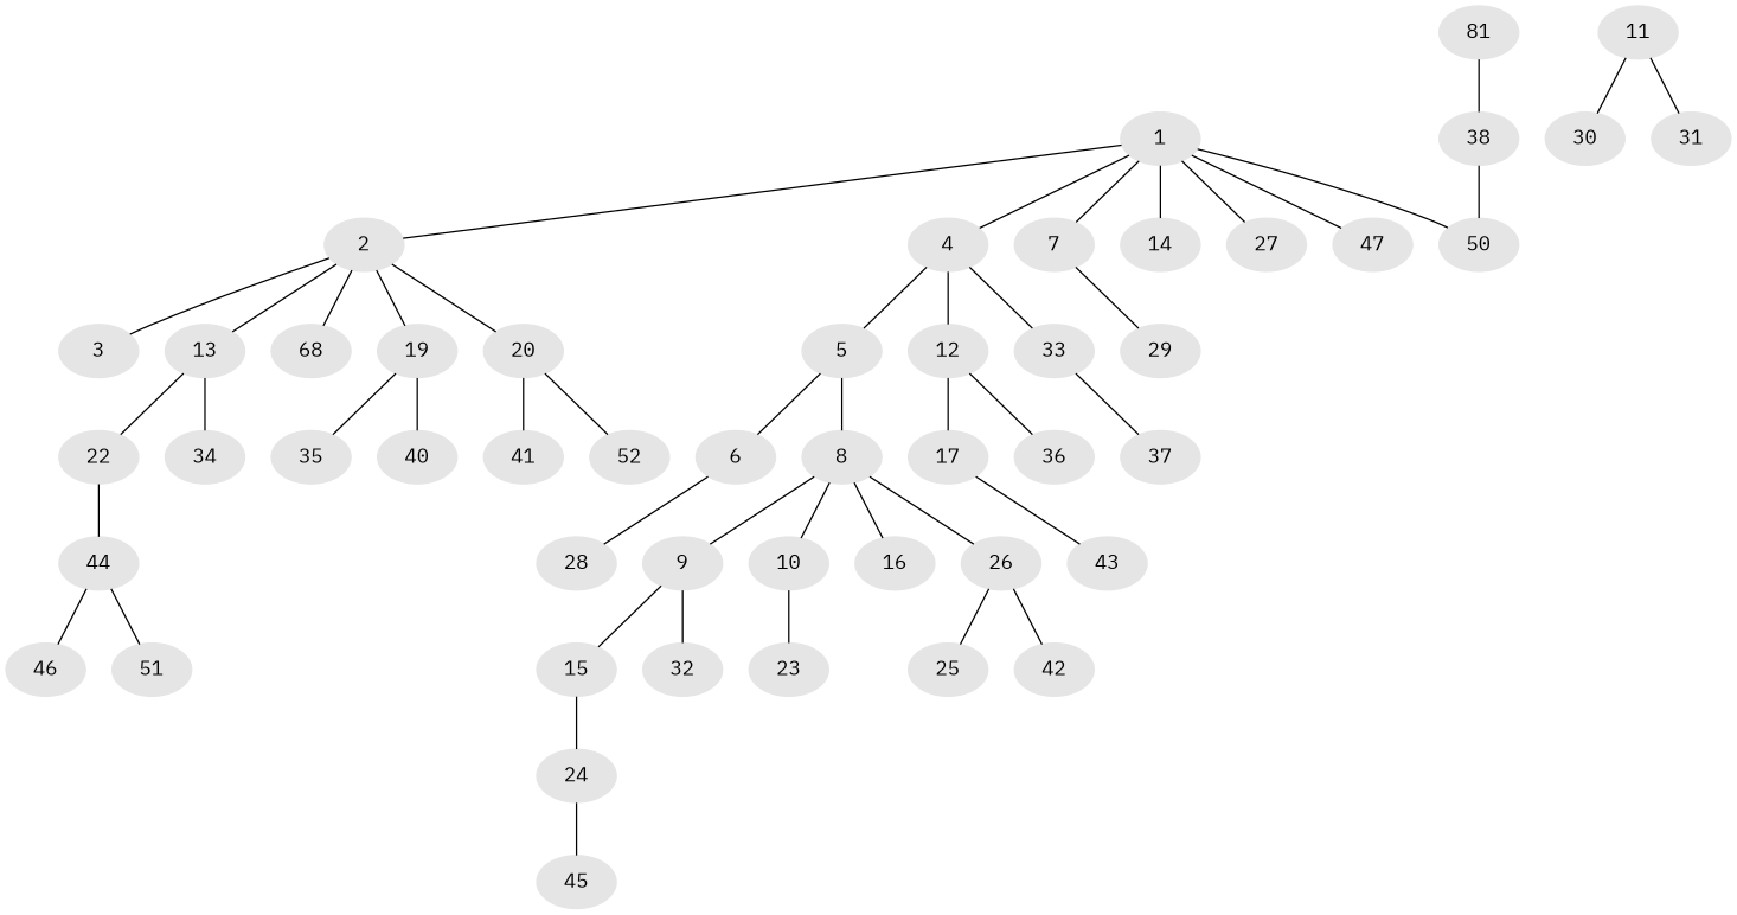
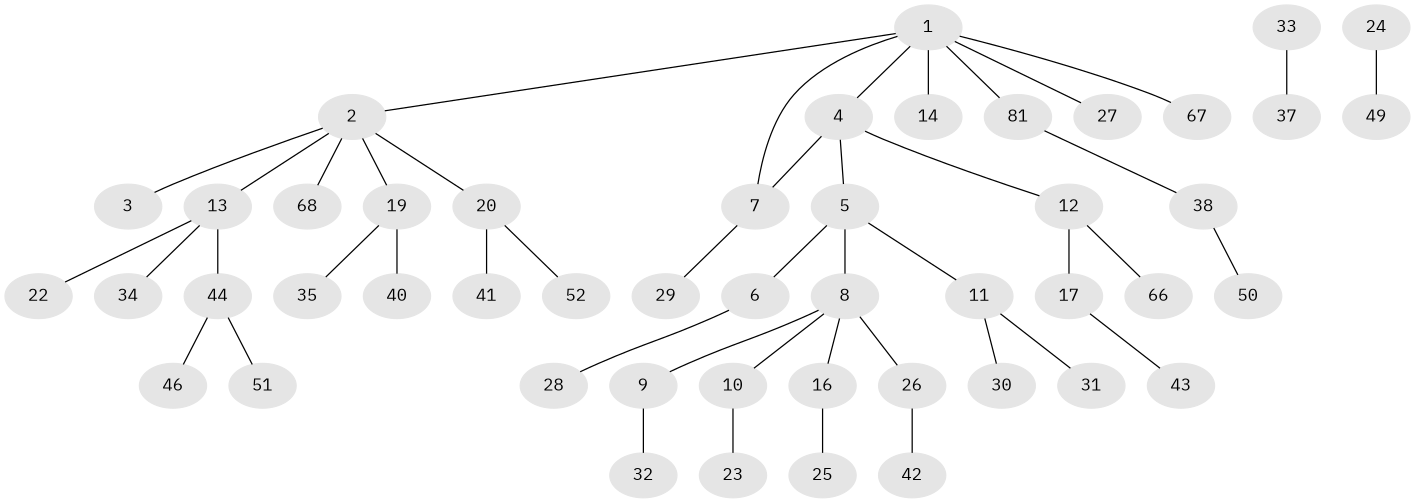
  graph {
    fontname="IBM Plex Mono"
    node [color=gray90 fontname="IBM Plex Mono" style=filled]
    edge [fontname="IBM Plex Mono"]
    1
    2
    4
    7
    14
    n6 [label=81]
    27
-   47
+   47 [label=67]
    3
    13
    n11 [label=68]
    19
    20
    5
    12
    33
    29
    38
    22
    34
    35
    40
    41
    52
    6
    8
    11
    17
-   36
+   36 [label=66]
    37
    28
    9
    10
    16
    26
    30
    31
-   15
    32
    23
    25
    42
    24
    43
    44
-   49 [label=45]
+   49
    50
    46
    51
    1 -- 2
    1 -- 4
    1 -- 7
    1 -- 14
-   1 -- 50
+   1 -- n6
    1 -- 27
    1 -- 47
    2 -- 3
    2 -- 13
    2 -- n11
    2 -- 19
    2 -- 20
    4 -- 5
    4 -- 12
-   4 -- 33
+   4 -- 7
    7 -- 29
    n6 -- 38
    13 -- 22
    13 -- 34
    19 -- 35
    19 -- 40
    20 -- 41
    20 -- 52
    5 -- 6
    5 -- 8
+   5 -- 11
    12 -- 17
    12 -- 36
    33 -- 37
    38 -- 50
-   22 -- 44
+   13 -- 44
    6 -- 28
    8 -- 9
    8 -- 10
    8 -- 16
    8 -- 26
    11 -- 30
    11 -- 31
    17 -- 43
-   9 -- 15
    9 -- 32
    10 -- 23
-   26 -- 25
+   16 -- 25
    26 -- 42
-   15 -- 24
    24 -- 49
    44 -- 46
    44 -- 51
  }
